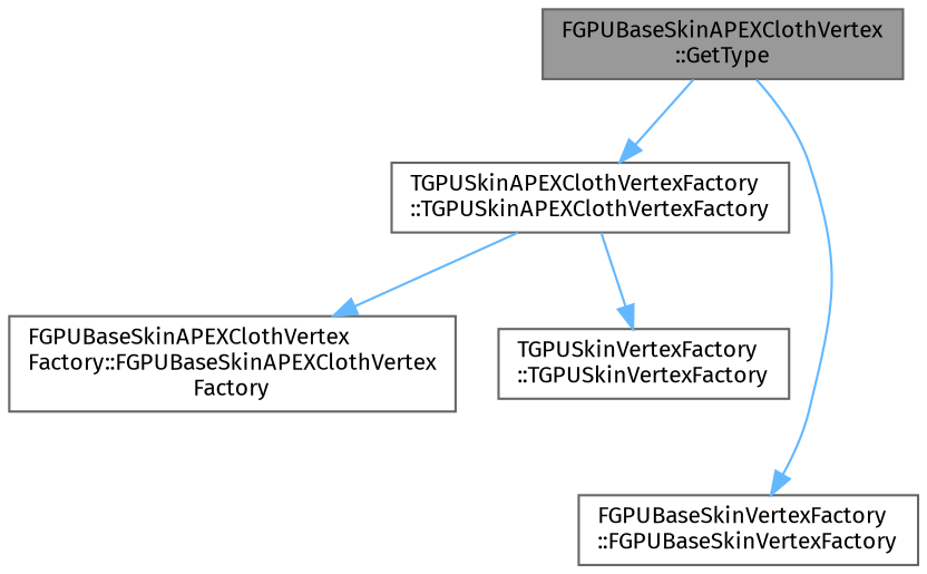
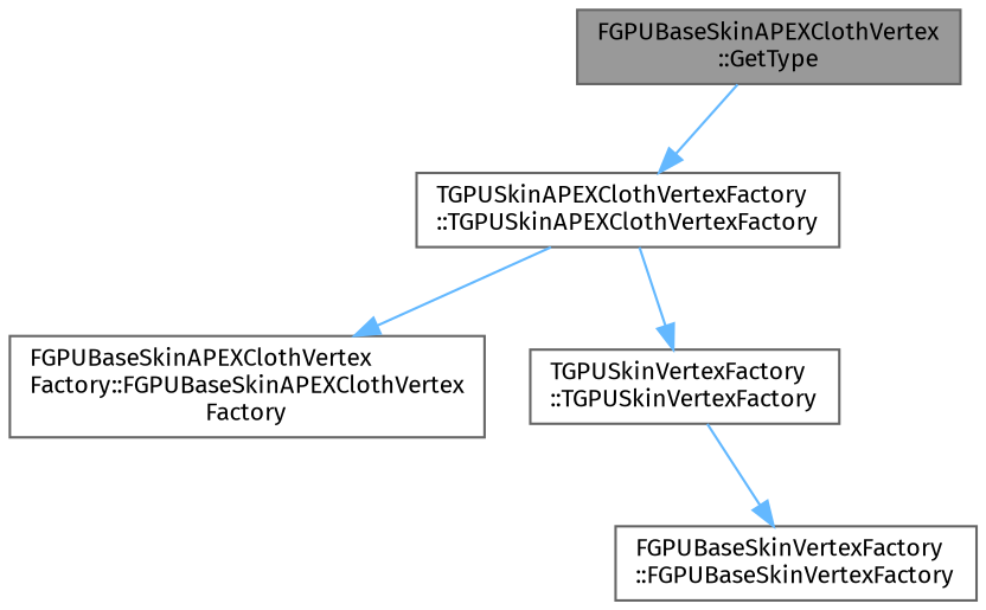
  digraph {
    fontname="Fira Sans"
    rankdir=TB
    node [color=grey40 fillcolor=white fontname="Fira Sans" fontsize=10 shape=box style=filled]
    edge [color=steelblue1 fontname="Fira Sans" fontsize=10 labelfontname=Helvetica labelfontsize=10 style=solid]
    n1 [color=gray40 fillcolor=grey60 fontcolor=black height=0.2 label="FGPUBaseSkinAPEXClothVertex\l::GetType" width=0.4]
    n2 [height=0.2 label="TGPUSkinAPEXClothVertexFactory\l::TGPUSkinAPEXClothVertexFactory" width=0.4]
    n3 [height=0.2 label="FGPUBaseSkinAPEXClothVertex\lFactory::FGPUBaseSkinAPEXClothVertex\lFactory" width=0.4]
    n4 [height=0.2 label="TGPUSkinVertexFactory\l::TGPUSkinVertexFactory" width=0.4]
    n5 [height=0.2 label="FGPUBaseSkinVertexFactory\l::FGPUBaseSkinVertexFactory" width=0.4]
    n1 -> n2
    n2 -> n3
    n2 -> n4
-   n1 -> n5
+   n4 -> n5
  }
